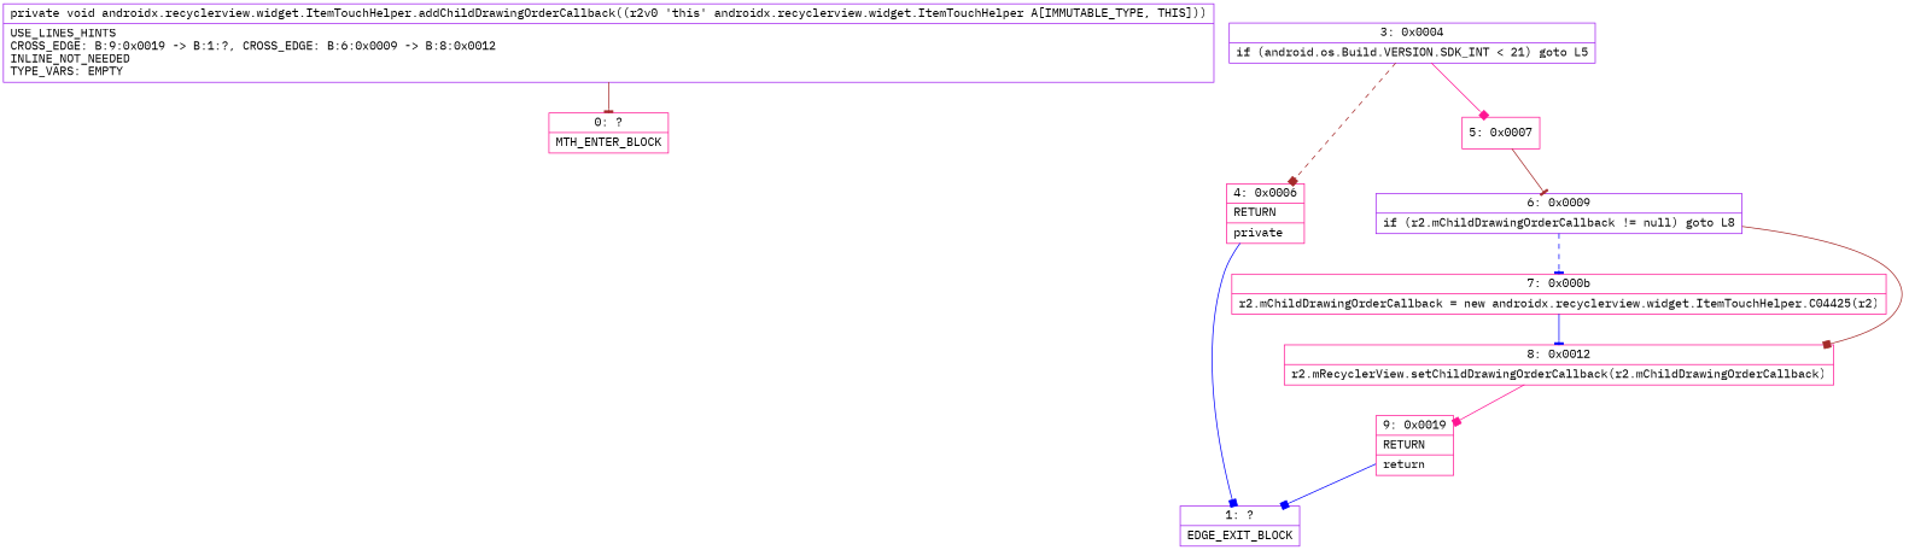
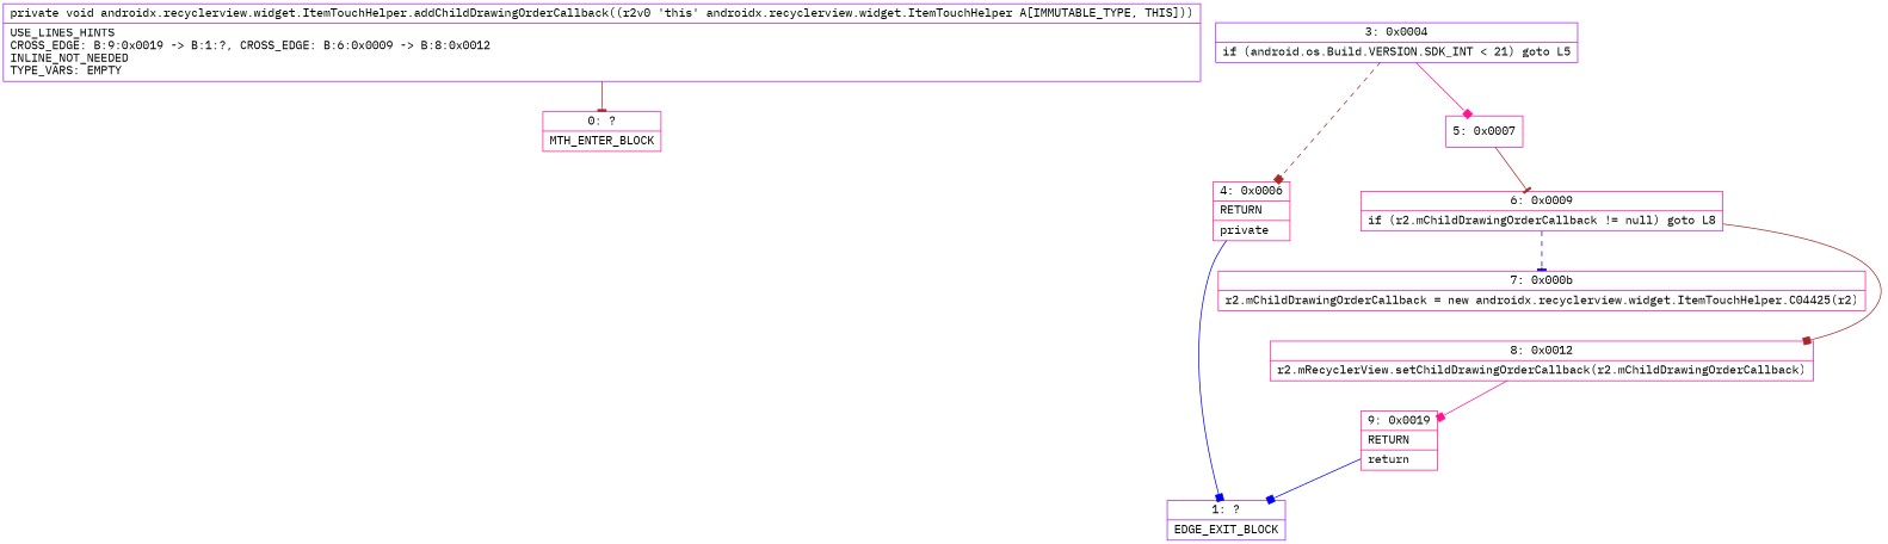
  digraph {
    fontname="IBM Plex Mono"
    node [color=deeppink fontname="IBM Plex Mono" shape=record]
    edge [arrowhead=box color=brown fontname="IBM Plex Mono"]
    n1 [label="{0\:\ ?|MTH_ENTER_BLOCK\l}"]
    n2 [color=purple label="{3\:\ 0x0004|if (android.os.Build.VERSION.SDK_INT \< 21) goto L5\l}"]
    n3 [label="{4\:\ 0x0006|RETURN\l|private\l}"]
    n4 [label="{5\:\ 0x0007}"]
    n5 [color=purple label="{1\:\ ?|EDGE_EXIT_BLOCK\l}"]
-   n6 [color=purple label="{6\:\ 0x0009|if (r2.mChildDrawingOrderCallback != null) goto L8\l}"]
+   n6 [label="{6\:\ 0x0009|if (r2.mChildDrawingOrderCallback != null) goto L8\l}"]
    n7 [label="{7\:\ 0x000b|r2.mChildDrawingOrderCallback = new androidx.recyclerview.widget.ItemTouchHelper.C04425(r2)\l}"]
    n8 [label="{8\:\ 0x0012|r2.mRecyclerView.setChildDrawingOrderCallback(r2.mChildDrawingOrderCallback)\l}"]
    n9 [label="{9\:\ 0x0019|RETURN\l|return\l}"]
    n10 [color=purple label="{private void androidx.recyclerview.widget.ItemTouchHelper.addChildDrawingOrderCallback((r2v0 'this' androidx.recyclerview.widget.ItemTouchHelper A[IMMUTABLE_TYPE, THIS]))  | USE_LINES_HINTS\lCROSS_EDGE: B:9:0x0019 \-\> B:1:?, CROSS_EDGE: B:6:0x0009 \-\> B:8:0x0012\lINLINE_NOT_NEEDED\lTYPE_VARS: EMPTY\l}"]
    n2 -> n3 [style=dashed]
    n2 -> n4 [color=deeppink]
    n3 -> n5 [color=blue]
    n4 -> n6 [arrowhead=tee]
    n6 -> n7 [arrowhead=tee color=blue style=dashed]
    n6 -> n8
-   n7 -> n8 [arrowhead=tee color=blue]
    n8 -> n9 [color=deeppink]
    n9 -> n5 [color=blue]
    n10 -> n1 [arrowhead=tee]
  }
